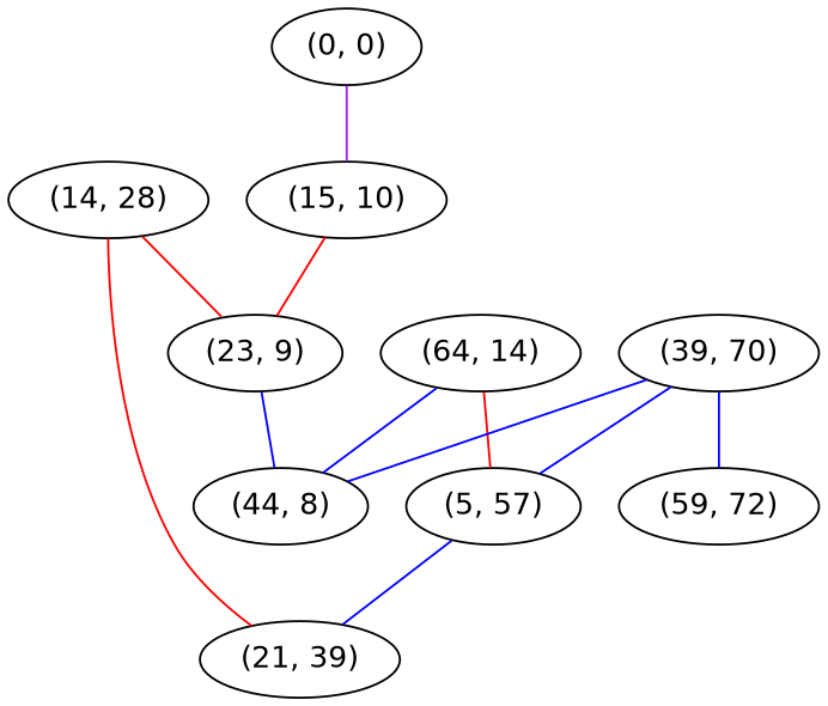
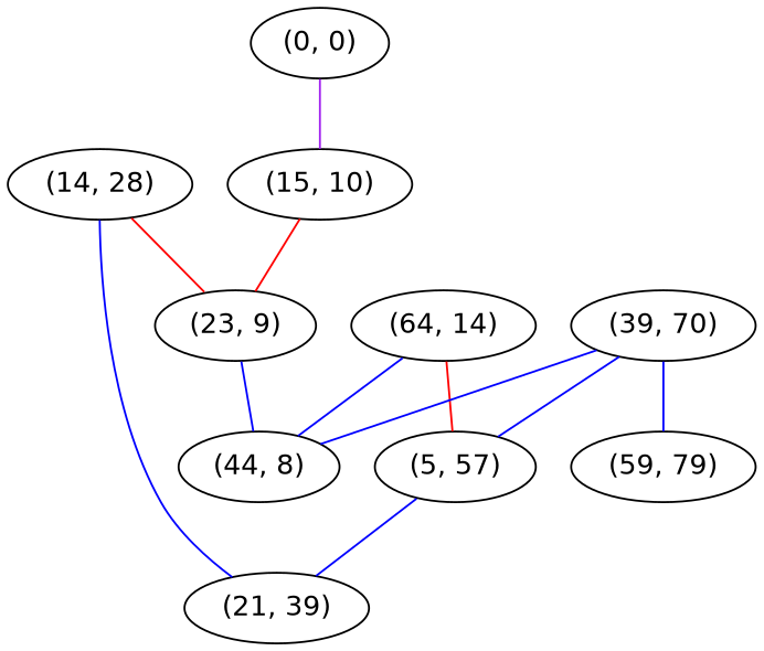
  graph {
    fontname="DejaVu Sans"
    node [fontname="DejaVu Sans"]
    edge [color=blue fontname="DejaVu Sans" weight=1]
    "(14, 28)"
    "(21, 39)"
    "(23, 9)"
    "(15, 10)"
    "(0, 0)"
    "(64, 14)"
    "(44, 8)"
    "(5, 57)"
    "(39, 70)"
-   "(59, 72)"
-   "(14, 28)" -- "(21, 39)" [color=red]
+   "(59, 72)" [label="(59, 79)"]
+   "(14, 28)" -- "(21, 39)"
    "(14, 28)" -- "(23, 9)" [color=red]
    "(23, 9)" -- "(44, 8)" [weight=3]
    "(15, 10)" -- "(23, 9)" [color=red]
    "(0, 0)" -- "(15, 10)" [color=purple weight=4]
    "(64, 14)" -- "(44, 8)" [weight=3]
    "(64, 14)" -- "(5, 57)" [color=red]
    "(5, 57)" -- "(21, 39)"
    "(39, 70)" -- "(44, 8)"
    "(39, 70)" -- "(5, 57)" [weight=3]
    "(39, 70)" -- "(59, 72)" [weight=3]
  }
